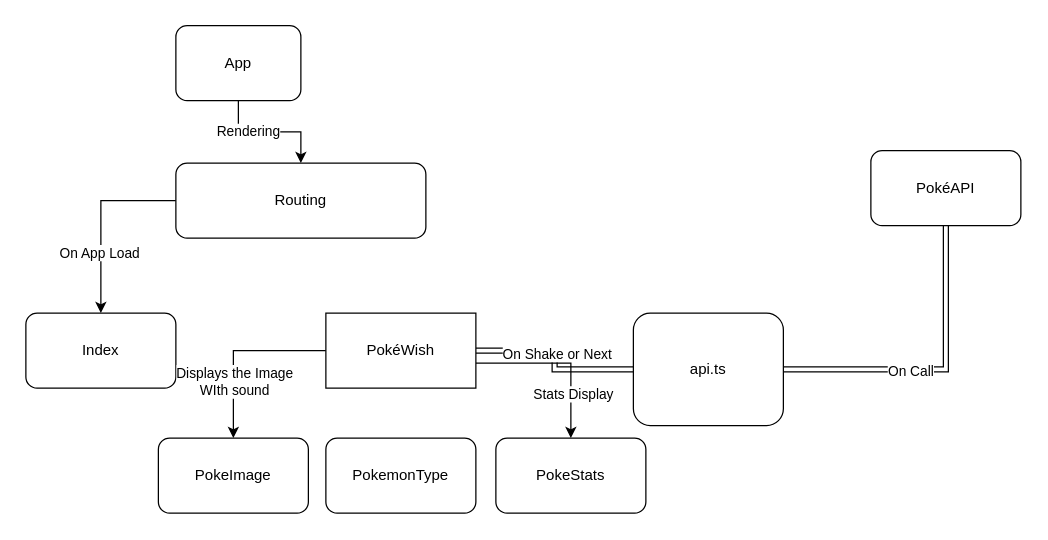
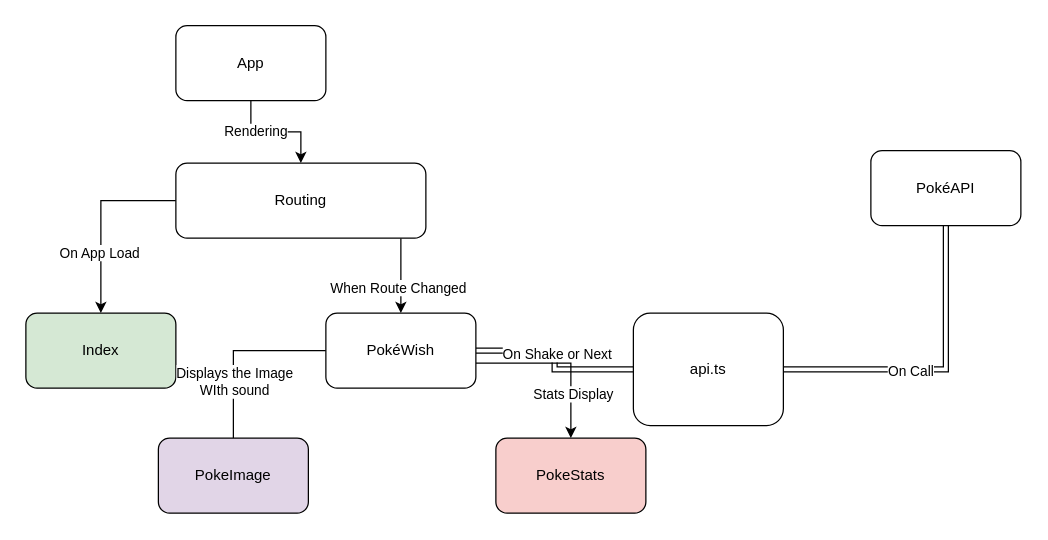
  <mxCell id="0" />
  <mxCell id="1" parent="0" />
  <mxCell id="2" style="edgeStyle=orthogonalEdgeStyle;rounded=0;orthogonalLoop=1;jettySize=auto;html=1;" parent="1" source="4" target="9" edge="1"><mxGeometry relative="1" as="geometry" /></mxCell>
  <mxCell id="3" value="Rendering" style="edgeLabel;html=1;align=center;verticalAlign=middle;resizable=0;points=[];" vertex="1" connectable="0" parent="2"><mxGeometry x="-0.368" y="1" relative="1" as="geometry"><mxPoint as="offset" /></mxGeometry></mxCell>
- <mxCell id="4" value="App" style="rounded=1;whiteSpace=wrap;html=1;" parent="1" vertex="1"><mxGeometry x="140" y="20" width="100" height="60" as="geometry" /></mxCell>
+ <mxCell id="4" value="App" style="rounded=1;whiteSpace=wrap;html=1;" parent="1" vertex="1"><mxGeometry x="140" y="20" width="120" height="60" as="geometry" /></mxCell>
+ <mxCell id="5" style="edgeStyle=orthogonalEdgeStyle;rounded=0;orthogonalLoop=1;jettySize=auto;html=1;entryX=0.5;entryY=0;entryDx=0;entryDy=0;" parent="1" source="9" target="17" edge="1"><mxGeometry relative="1" as="geometry"><Array as="points"><mxPoint x="320" y="160" /></Array></mxGeometry></mxCell>
+ <mxCell id="6" value="When Route Changed" style="edgeLabel;html=1;align=center;verticalAlign=middle;resizable=0;points=[];" vertex="1" connectable="0" parent="5"><mxGeometry x="0.291" y="-3" relative="1" as="geometry"><mxPoint as="offset" /></mxGeometry></mxCell>
  <mxCell id="7" style="edgeStyle=orthogonalEdgeStyle;rounded=0;orthogonalLoop=1;jettySize=auto;html=1;" parent="1" source="9" target="10" edge="1"><mxGeometry relative="1" as="geometry"><Array as="points"><mxPoint x="80" y="160" /></Array></mxGeometry></mxCell>
  <mxCell id="8" value="On App Load" style="edgeLabel;html=1;align=center;verticalAlign=middle;resizable=0;points=[];" vertex="1" connectable="0" parent="7"><mxGeometry x="0.344" y="-2" relative="1" as="geometry"><mxPoint as="offset" /></mxGeometry></mxCell>
  <mxCell id="9" value="Routing" style="rounded=1;whiteSpace=wrap;html=1;" parent="1" vertex="1"><mxGeometry x="140" y="130" width="200" height="60" as="geometry" /></mxCell>
- <mxCell id="10" value="Index" style="rounded=1;whiteSpace=wrap;html=1;" parent="1" vertex="1"><mxGeometry x="20" y="250" width="120" height="60" as="geometry" /></mxCell>
+ <mxCell id="10" value="Index" style="rounded=1;whiteSpace=wrap;html=1;fillColor=#d5e8d4;" parent="1" vertex="1"><mxGeometry x="20" y="250" width="120" height="60" as="geometry" /></mxCell>
  <mxCell id="11" style="edgeStyle=orthogonalEdgeStyle;rounded=0;orthogonalLoop=1;jettySize=auto;html=1;entryX=0;entryY=0.5;entryDx=0;entryDy=0;shape=link;" parent="1" source="17" target="23" edge="1"><mxGeometry relative="1" as="geometry" /></mxCell>
  <mxCell id="12" value="On Shake or Next" style="edgeLabel;html=1;align=center;verticalAlign=middle;resizable=0;points=[];" vertex="1" connectable="0" parent="11"><mxGeometry x="-0.083" y="1" relative="1" as="geometry"><mxPoint as="offset" /></mxGeometry></mxCell>
- <mxCell id="13" style="edgeStyle=orthogonalEdgeStyle;rounded=0;orthogonalLoop=1;jettySize=auto;html=1;entryX=0.5;entryY=0;entryDx=0;entryDy=0;" parent="1" source="17" target="18" edge="1"><mxGeometry relative="1" as="geometry" /></mxCell>
+ <mxCell id="13" style="edgeStyle=orthogonalEdgeStyle;rounded=0;orthogonalLoop=1;jettySize=auto;html=1;entryX=0.5;entryY=0;entryDx=0;entryDy=0;endArrow=none;" parent="1" source="17" target="18" edge="1"><mxGeometry relative="1" as="geometry" /></mxCell>
  <mxCell id="14" value="Displays the Image&lt;div&gt;WIth sound&lt;/div&gt;" style="edgeLabel;html=1;align=center;verticalAlign=middle;resizable=0;points=[];" vertex="1" connectable="0" parent="13"><mxGeometry x="0.358" relative="1" as="geometry"><mxPoint as="offset" /></mxGeometry></mxCell>
  <mxCell id="15" style="edgeStyle=orthogonalEdgeStyle;rounded=0;orthogonalLoop=1;jettySize=auto;html=1;" parent="1" source="17" target="20" edge="1"><mxGeometry relative="1" as="geometry"><Array as="points"><mxPoint x="456" y="290" /></Array></mxGeometry></mxCell>
  <mxCell id="16" value="Stats Display" style="edgeLabel;html=1;align=center;verticalAlign=middle;resizable=0;points=[];" vertex="1" connectable="0" parent="15"><mxGeometry x="0.468" y="1" relative="1" as="geometry"><mxPoint as="offset" /></mxGeometry></mxCell>
- <mxCell id="17" value="PokéWish" style="whiteSpace=wrap;html=1;rounded=0;" parent="1" vertex="1"><mxGeometry x="260" y="250" width="120" height="60" as="geometry" /></mxCell>
- <mxCell id="18" value="PokeImage" style="rounded=1;whiteSpace=wrap;html=1;" parent="1" vertex="1"><mxGeometry x="126" y="350" width="120" height="60" as="geometry" /></mxCell>
- <mxCell id="19" value="PokemonType" style="rounded=1;whiteSpace=wrap;html=1;" parent="1" vertex="1"><mxGeometry x="260" y="350" width="120" height="60" as="geometry" /></mxCell>
- <mxCell id="20" value="PokeStats" style="rounded=1;whiteSpace=wrap;html=1;" parent="1" vertex="1"><mxGeometry x="396" y="350" width="120" height="60" as="geometry" /></mxCell>
+ <mxCell id="17" value="PokéWish" style="rounded=1;whiteSpace=wrap;html=1;" parent="1" vertex="1"><mxGeometry x="260" y="250" width="120" height="60" as="geometry" /></mxCell>
+ <mxCell id="18" value="PokeImage" style="rounded=1;whiteSpace=wrap;html=1;fillColor=#e1d5e7;" parent="1" vertex="1"><mxGeometry x="126" y="350" width="120" height="60" as="geometry" /></mxCell>
+ <mxCell id="20" value="PokeStats" style="rounded=1;whiteSpace=wrap;html=1;fillColor=#f8cecc;" parent="1" vertex="1"><mxGeometry x="396" y="350" width="120" height="60" as="geometry" /></mxCell>
  <mxCell id="21" style="edgeStyle=orthogonalEdgeStyle;rounded=0;orthogonalLoop=1;jettySize=auto;html=1;shape=link;" parent="1" source="23" target="24" edge="1"><mxGeometry relative="1" as="geometry" /></mxCell>
  <mxCell id="22" value="On Call" style="edgeLabel;html=1;align=center;verticalAlign=middle;resizable=0;points=[];" vertex="1" connectable="0" parent="21"><mxGeometry x="-0.177" y="-1" relative="1" as="geometry"><mxPoint as="offset" /></mxGeometry></mxCell>
  <mxCell id="23" value="api.ts" style="rounded=1;whiteSpace=wrap;html=1;" parent="1" vertex="1"><mxGeometry x="506" y="250" width="120" height="90" as="geometry" /></mxCell>
  <mxCell id="24" value="PokéAPI" style="rounded=1;whiteSpace=wrap;html=1;" parent="1" vertex="1"><mxGeometry x="696" y="120" width="120" height="60" as="geometry" /></mxCell>
